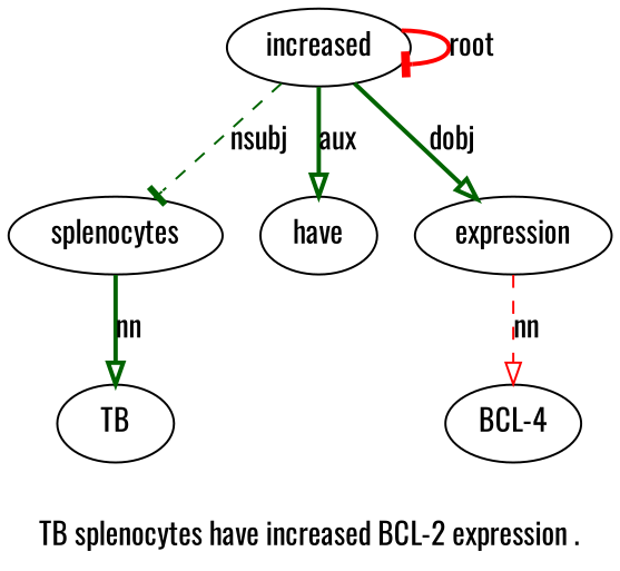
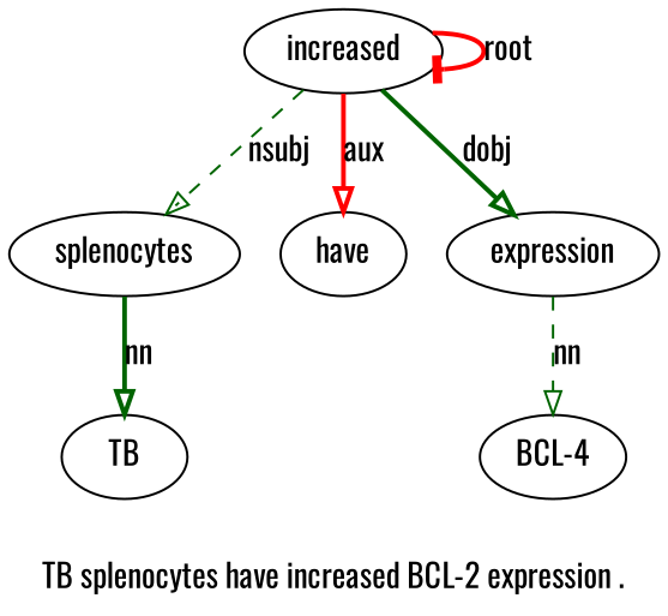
  digraph {
    fontname=Oswald
    label="TB splenocytes have increased BCL-2 expression ."
    node [fillcolor=white fontname=Oswald style=filled]
    edge [arrowhead=onormal color=darkgreen fontname=Oswald style=bold]
    n1 [label=splenocytes]
    n2 [label=TB]
    n3 [label=increased]
    n4 [label=have]
    n5 [label=expression]
    n6 [label="BCL-4"]
    n1 -> n2 [label=nn]
-   n3 -> n1 [arrowhead=tee label=nsubj style=dashed]
+   n3 -> n1 [label=nsubj style=dashed]
    n3 -> n3 [arrowhead=tee color=red label=root]
-   n3 -> n4 [label=aux]
+   n3 -> n4 [color=red label=aux]
    n3 -> n5 [label=dobj]
-   n5 -> n6 [color=red label=nn style=dashed]
+   n5 -> n6 [label=nn style=dashed]
  }
